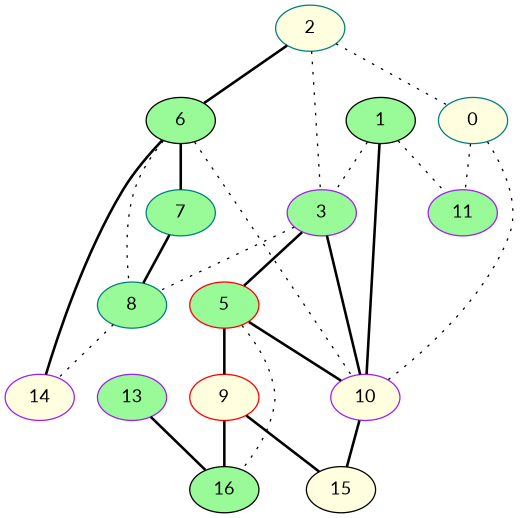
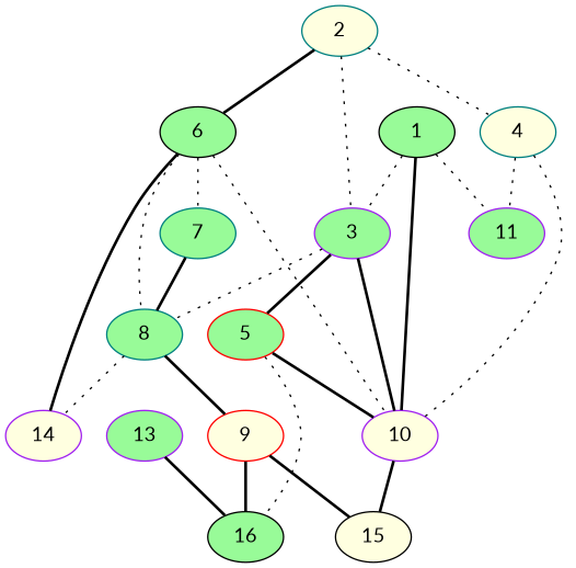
  graph {
    fontname=Lato
    node [color=purple fillcolor=palegreen fontname=Lato style=filled]
    edge [fontname=Lato style=dotted weight=1.0]
    1 [color=black]
    3
    10 [fillcolor=lightyellow]
    11
    5 [color=red]
    8 [color=teal]
    15 [color=black fillcolor=lightyellow]
    2 [color=teal fillcolor=lightyellow]
-   4 [color=teal fillcolor=lightyellow label=0]
+   4 [color=teal fillcolor=lightyellow]
    6 [color=black]
    7 [color=teal]
    14 [fillcolor=lightyellow]
    16 [color=black]
    9 [color=red fillcolor=lightyellow]
    13
    1 -- 3 [weight=2.0]
    1 -- 10 [style=bold]
    1 -- 11
    3 -- 10 [style=bold]
    3 -- 5 [style=bold]
    3 -- 8 [weight=3.0]
    10 -- 15 [style=bold]
    5 -- 10 [style=bold weight=2.0]
    5 -- 16
    8 -- 14 [weight=3.0]
-   5 -- 9 [style=bold]
+   8 -- 9 [style=bold]
    2 -- 3
    2 -- 4
    2 -- 6 [style=bold]
    4 -- 10
    4 -- 11
    6 -- 10
    6 -- 8
-   6 -- 7 [style=bold]
+   6 -- 7
    6 -- 14 [style=bold]
    7 -- 8 [style=bold]
    9 -- 15 [style=bold]
    9 -- 16 [style=bold]
    13 -- 16 [style=bold]
  }
